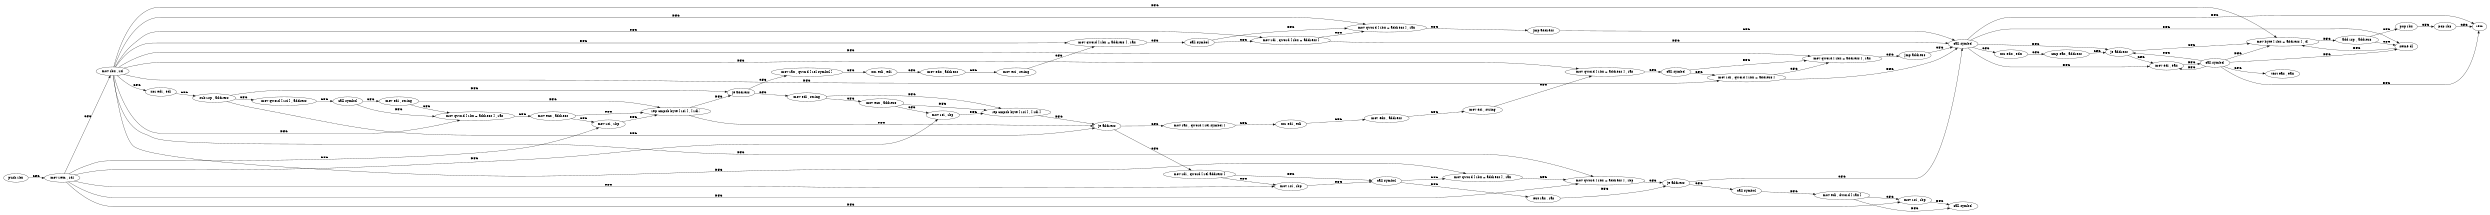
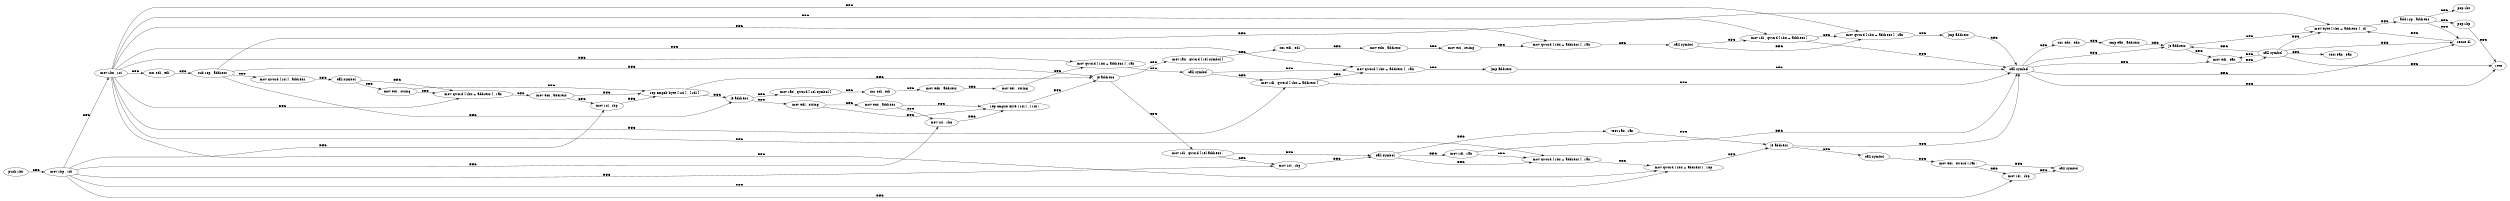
  digraph {
    rankdir=LR
    n1 [label="push rbx"]
-   n2 [label="mov retn , rdi"]
+   n2 [label="mov rbp , rdi"]
    n3 [label="mov rbx , rsi"]
    n4 [label="mov rsi , rbp"]
    n5 [label="mov rsi , rbp"]
    n6 [label="mov rsi , rbp"]
    n7 [label="mov qword [ rbx + address ] , rbp"]
    n8 [label="mov rsi , rbp"]
    n9 [label="xor edi , edi"]
    n10 [label="mov qword [ rbx + address ] , rax"]
    n11 [label="mov qword [ rbx + address ] , rax"]
    n12 [label="mov rdi , qword [ rbx + address ]"]
    n13 [label="mov qword [ rbx + address ] , rax"]
    n14 [label="mov byte [ rbx + address ] , dl"]
    n15 [label="mov qword [ rbx + address ] , rax"]
    n16 [label="mov rdi , qword [ rbx + address ]"]
    n17 [label="mov qword [ rbx + address ] , rax"]
    n18 [label="mov qword [ rbx + address ] , rax"]
    n19 [label="rep cmpsb byte [ rsi ] , [ rdi ]"]
    n20 [label="rep cmpsb byte [ rsi ] , [ rdi ]"]
    n21 [label="call symbol"]
    n22 [label="je address"]
    n23 [label="call symbol"]
    n24 [label="sub rsp , address"]
    n25 [label="mov ecx , address"]
    n26 [label="call symbol"]
    n27 [label="call symbol"]
    n28 [label="jmp address"]
    n29 [label="add rsp , address"]
    n30 [label="call symbol"]
    n31 [label="jmp address"]
    n32 [label="mov qword [ rsi ] , address"]
    n33 [label="je address"]
    n34 [label="je address"]
    n35 [label="call symbol"]
    n36 [label="mov rax , qword [ rel symbol ]"]
    n37 [label="mov edi , string"]
    n38 [label="mov rax , qword [ rel symbol ]"]
    n39 [label="mov rdi , qword [ rel address ]"]
    n40 [label="mov edi , string"]
    n41 [label="xor edi , edi"]
    n42 [label="mov ecx , address"]
    n43 [label="mov edx , address"]
    n44 [label="mov esi , string"]
    n45 [label="xor edx , edx"]
    n46 [label="je address"]
    n47 [label="mov edi , eax"]
    n48 [label=retn]
    n49 [label="setne dl"]
    n50 [label="cmp eax , address"]
    n51 [label="call symbol"]
    n52 [label="xor edi , edi"]
    n53 [label="mov edx , address"]
    n54 [label="test rax , rax"]
+   n55 [label="mov rdi , rax"]
    n56 [label="pop rbx"]
    n57 [label="test eax , eax"]
    n58 [label="mov esi , string"]
    n59 [label="call symbol"]
    n60 [label="mov edi , dword [ rax ]"]
    n61 [label="pop rbp"]
    n1 -> n2 [label=CFG]
    n2 -> n3 [label=CFG]
    n2 -> n4 [label=DFG]
    n2 -> n5 [label=DFG]
    n2 -> n6 [label=DFG]
    n2 -> n7 [label=DFG]
    n2 -> n8 [label=DFG]
    n3 -> n7 [label=DFG]
    n3 -> n9 [label=CFG]
    n3 -> n10 [label=DFG]
    n3 -> n11 [label=DFG]
    n3 -> n12 [label=DFG]
    n3 -> n13 [label=DFG]
-   n3 -> n14 [label=DFG]
+   n24 -> n14 [label=DFG]
    n3 -> n15 [label=DFG]
    n3 -> n16 [label=DFG]
    n3 -> n17 [label=DFG]
    n3 -> n18 [label=DFG]
    n4 -> n19 [label=DFG]
    n5 -> n20 [label=DFG]
    n6 -> n21 [label=DFG]
    n7 -> n22 [label=CFG]
    n8 -> n23 [label=DFG]
    n9 -> n24 [label=CFG]
    n10 -> n25 [label=CFG]
    n11 -> n26 [label=CFG]
    n12 -> n13 [label=CFG]
    n12 -> n27 [label=DFG]
    n13 -> n28 [label=CFG]
    n14 -> n29 [label=DFG]
    n15 -> n30 [label=CFG]
    n16 -> n17 [label=CFG]
    n16 -> n27 [label=DFG]
    n17 -> n31 [label=CFG]
    n18 -> n7 [label=CFG]
    n19 -> n33 [label=DFG]
    n19 -> n34 [label=DFG]
    n20 -> n34 [label=DFG]
    n21 -> n18 [label=DFG]
    n21 -> n54 [label=DFG]
+   n21 -> n55 [label=DFG]
    n22 -> n27 [label=CFG]
    n22 -> n59 [label=CFG]
    n24 -> n32 [label=CFG]
    n24 -> n33 [label=DFG]
    n24 -> n34 [label=DFG]
    n25 -> n4 [label=CFG]
    n25 -> n19 [label=DFG]
    n26 -> n12 [label=CFG]
    n26 -> n13 [label=DFG]
    n27 -> n45 [label=CFG]
    n27 -> n46 [label=DFG]
    n27 -> n47 [label=DFG]
    n27 -> n48 [label=DFG]
    n27 -> n49 [label=DFG]
    n28 -> n27 [label=CFG]
    n29 -> n49 [label=CFG]
    n29 -> n56 [label=CFG]
    n30 -> n16 [label=CFG]
    n30 -> n17 [label=DFG]
    n31 -> n27 [label=CFG]
    n32 -> n35 [label=CFG]
    n33 -> n36 [label=CFG]
    n33 -> n37 [label=CFG]
    n34 -> n38 [label=CFG]
    n34 -> n39 [label=CFG]
    n35 -> n10 [label=DFG]
    n35 -> n40 [label=CFG]
    n36 -> n41 [label=CFG]
    n37 -> n20 [label=DFG]
    n37 -> n42 [label=CFG]
    n38 -> n52 [label=CFG]
    n39 -> n6 [label=CFG]
    n39 -> n21 [label=DFG]
    n40 -> n10 [label=CFG]
    n40 -> n19 [label=DFG]
    n41 -> n43 [label=CFG]
    n42 -> n5 [label=CFG]
    n42 -> n20 [label=DFG]
    n43 -> n44 [label=CFG]
    n44 -> n11 [label=CFG]
    n45 -> n50 [label=CFG]
    n46 -> n14 [label=CFG]
    n46 -> n47 [label=CFG]
    n47 -> n51 [label=DFG]
    n49 -> n14 [label=DFG]
    n50 -> n46 [label=CFG]
    n51 -> n14 [label=DFG]
    n51 -> n46 [label=DFG]
    n51 -> n47 [label=DFG]
    n51 -> n48 [label=DFG]
    n51 -> n49 [label=DFG]
    n51 -> n57 [label=CFG]
    n52 -> n53 [label=CFG]
    n53 -> n58 [label=CFG]
    n54 -> n22 [label=DFG]
-   n56 -> n61 [label=CFG]
+   n55 -> n18 [label=CFG]
+   n55 -> n27 [label=DFG]
+   n29 -> n61 [label=CFG]
    n58 -> n15 [label=CFG]
    n59 -> n60 [label=DFG]
    n60 -> n8 [label=CFG]
    n60 -> n23 [label=DFG]
-   n61 -> n48 [label=CFG]
+   n61 -> n48 [label=DFG]
  }
